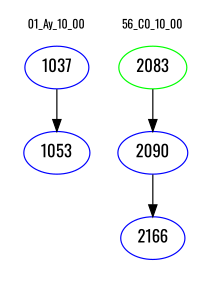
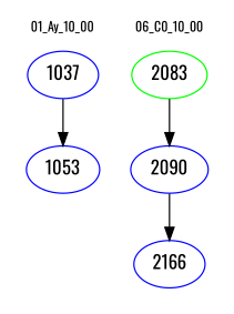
  digraph {
    fontname=Oswald
    node [color=blue fontname=Oswald]
    edge [color=black fontname=Oswald]
    n1 [label=1037]
    n2 [label=1053]
    n3 [color=green label=2083]
    n4 [label=2090]
    n5 [label=2166]
    subgraph cluster_1 {
      color=white
      fontsize=10
      label="01_Ay_10_00"
      n1
      n2
    }
    subgraph cluster_2 {
      color=white
      fontsize=10
-     label="56_C0_10_00"
+     label="06_C0_10_00"
      n3
      n4
      n5
    }
    n1 -> n2
    n3 -> n4
    n4 -> n5
  }
